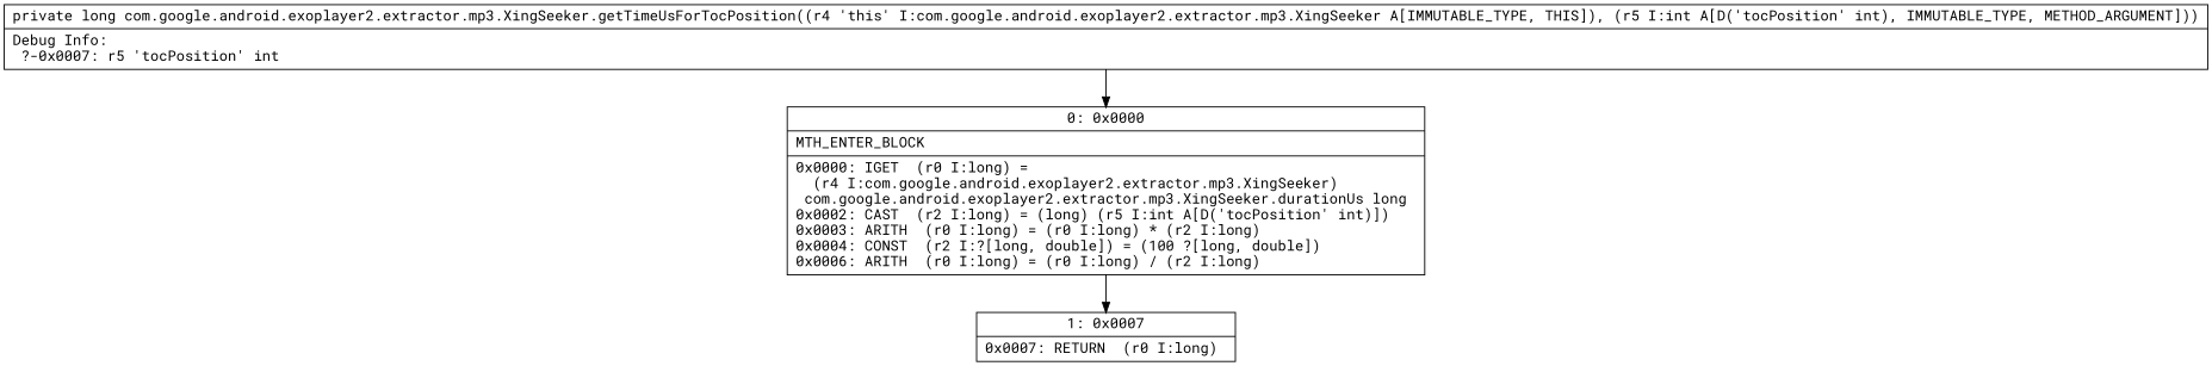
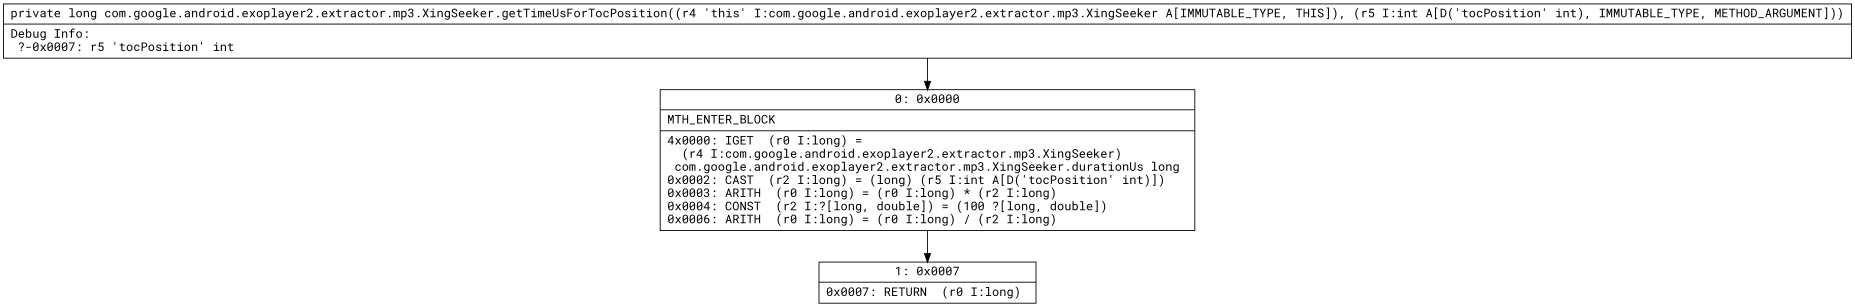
  digraph {
    fontname="Roboto Mono"
    node [shape=record fontname="Roboto Mono"]
    edge [fontname="Roboto Mono"]
-   n1 [label="{0\:\ 0x0000|MTH_ENTER_BLOCK\l|0x0000: IGET  (r0 I:long) = \l  (r4 I:com.google.android.exoplayer2.extractor.mp3.XingSeeker)\l com.google.android.exoplayer2.extractor.mp3.XingSeeker.durationUs long \l0x0002: CAST  (r2 I:long) = (long) (r5 I:int A[D('tocPosition' int)]) \l0x0003: ARITH  (r0 I:long) = (r0 I:long) * (r2 I:long) \l0x0004: CONST  (r2 I:?[long, double]) = (100 ?[long, double]) \l0x0006: ARITH  (r0 I:long) = (r0 I:long) \/ (r2 I:long) \l}"]
+   n1 [label="{0\:\ 0x0000|MTH_ENTER_BLOCK\l|4x0000: IGET  (r0 I:long) = \l  (r4 I:com.google.android.exoplayer2.extractor.mp3.XingSeeker)\l com.google.android.exoplayer2.extractor.mp3.XingSeeker.durationUs long \l0x0002: CAST  (r2 I:long) = (long) (r5 I:int A[D('tocPosition' int)]) \l0x0003: ARITH  (r0 I:long) = (r0 I:long) * (r2 I:long) \l0x0004: CONST  (r2 I:?[long, double]) = (100 ?[long, double]) \l0x0006: ARITH  (r0 I:long) = (r0 I:long) \/ (r2 I:long) \l}"]
    n2 [label="{1\:\ 0x0007|0x0007: RETURN  (r0 I:long) \l}"]
    n3 [label="{private long com.google.android.exoplayer2.extractor.mp3.XingSeeker.getTimeUsForTocPosition((r4 'this' I:com.google.android.exoplayer2.extractor.mp3.XingSeeker A[IMMUTABLE_TYPE, THIS]), (r5 I:int A[D('tocPosition' int), IMMUTABLE_TYPE, METHOD_ARGUMENT]))  | Debug Info:\l  ?\-0x0007: r5 'tocPosition' int\l}"]
    n1 -> n2
    n3 -> n1
  }
